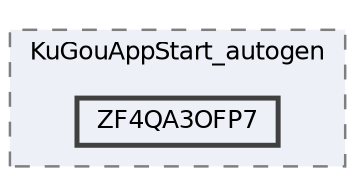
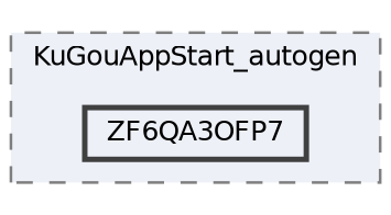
  digraph {
    compound=true
    rankdir=LR
-   n1 [color=grey25 fillcolor="#edf0f7" fontname=Helvetica fontsize=10 height=0.2 label=ZF4QA3OFP7 shape=box style="filled,bold" width=0.4]
+   n1 [color=grey25 fillcolor="#edf0f7" fontname=Helvetica fontsize=10 height=0.2 label=ZF6QA3OFP7 shape=box style="filled,bold" width=0.4]
    subgraph cluster_1 {
      bgcolor="#edf0f7"
      fontname=Helvetica
      fontsize=10
      label=KuGouAppStart_autogen
      pencolor=grey50
      style="filled,dashed"
      n1
    }
  }
